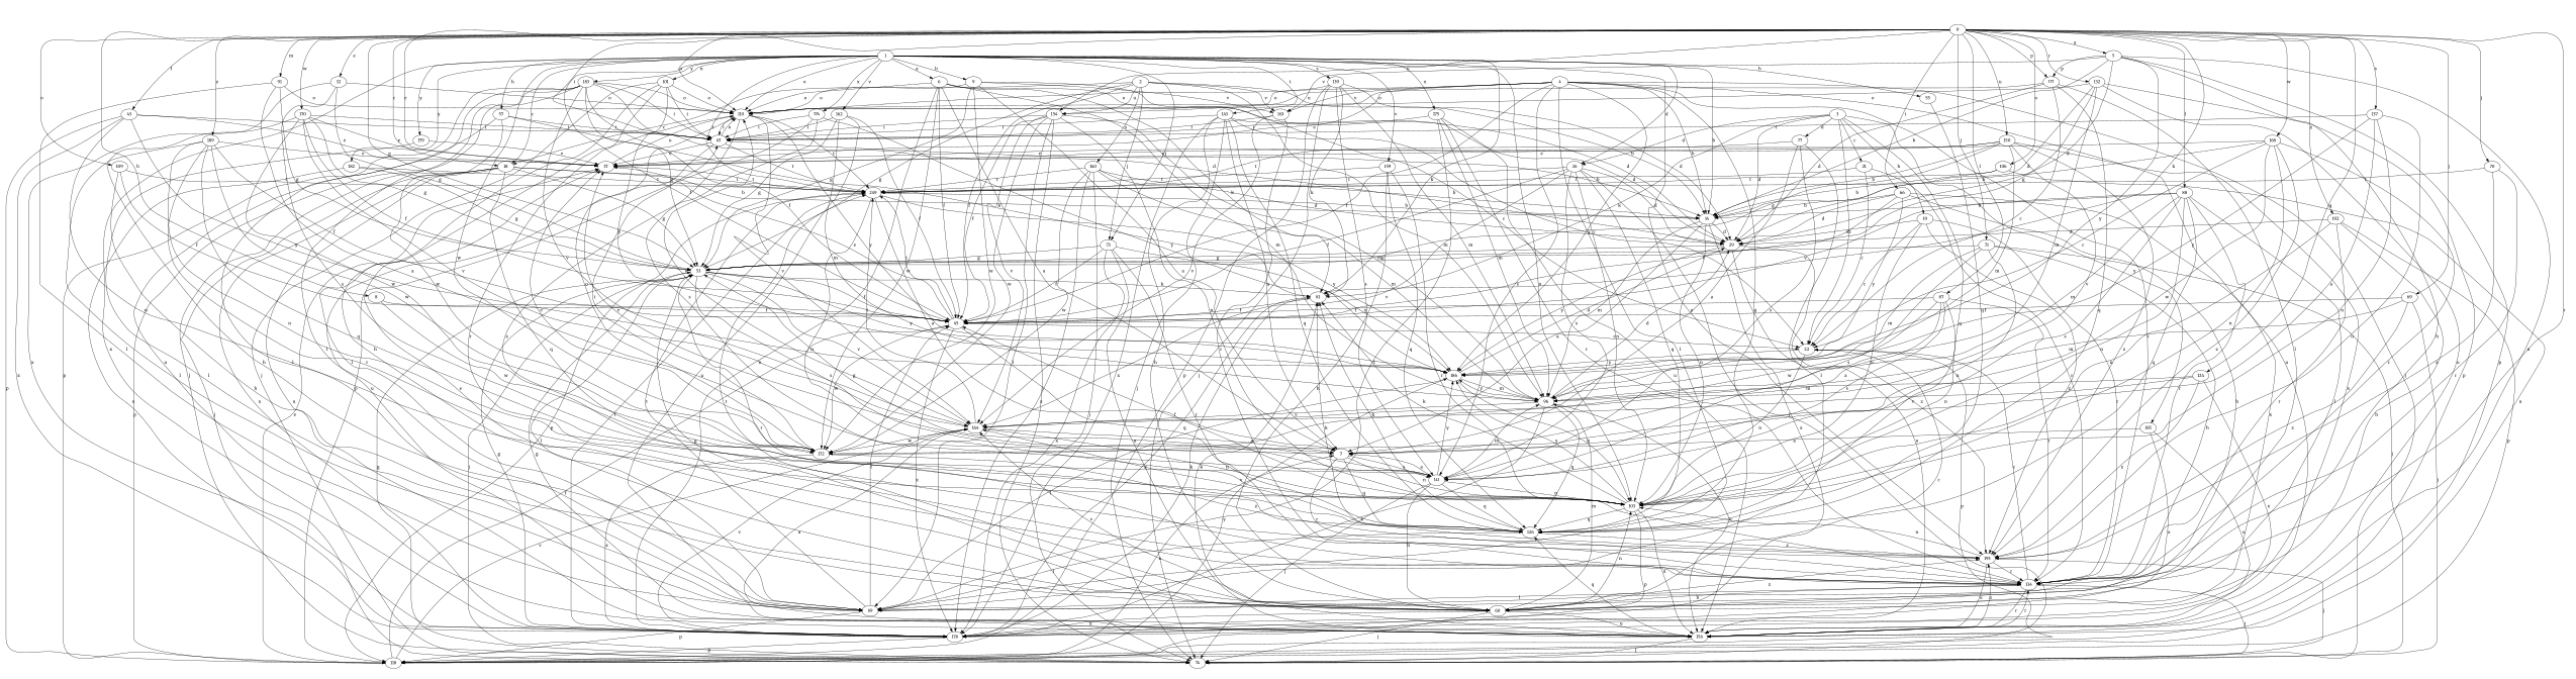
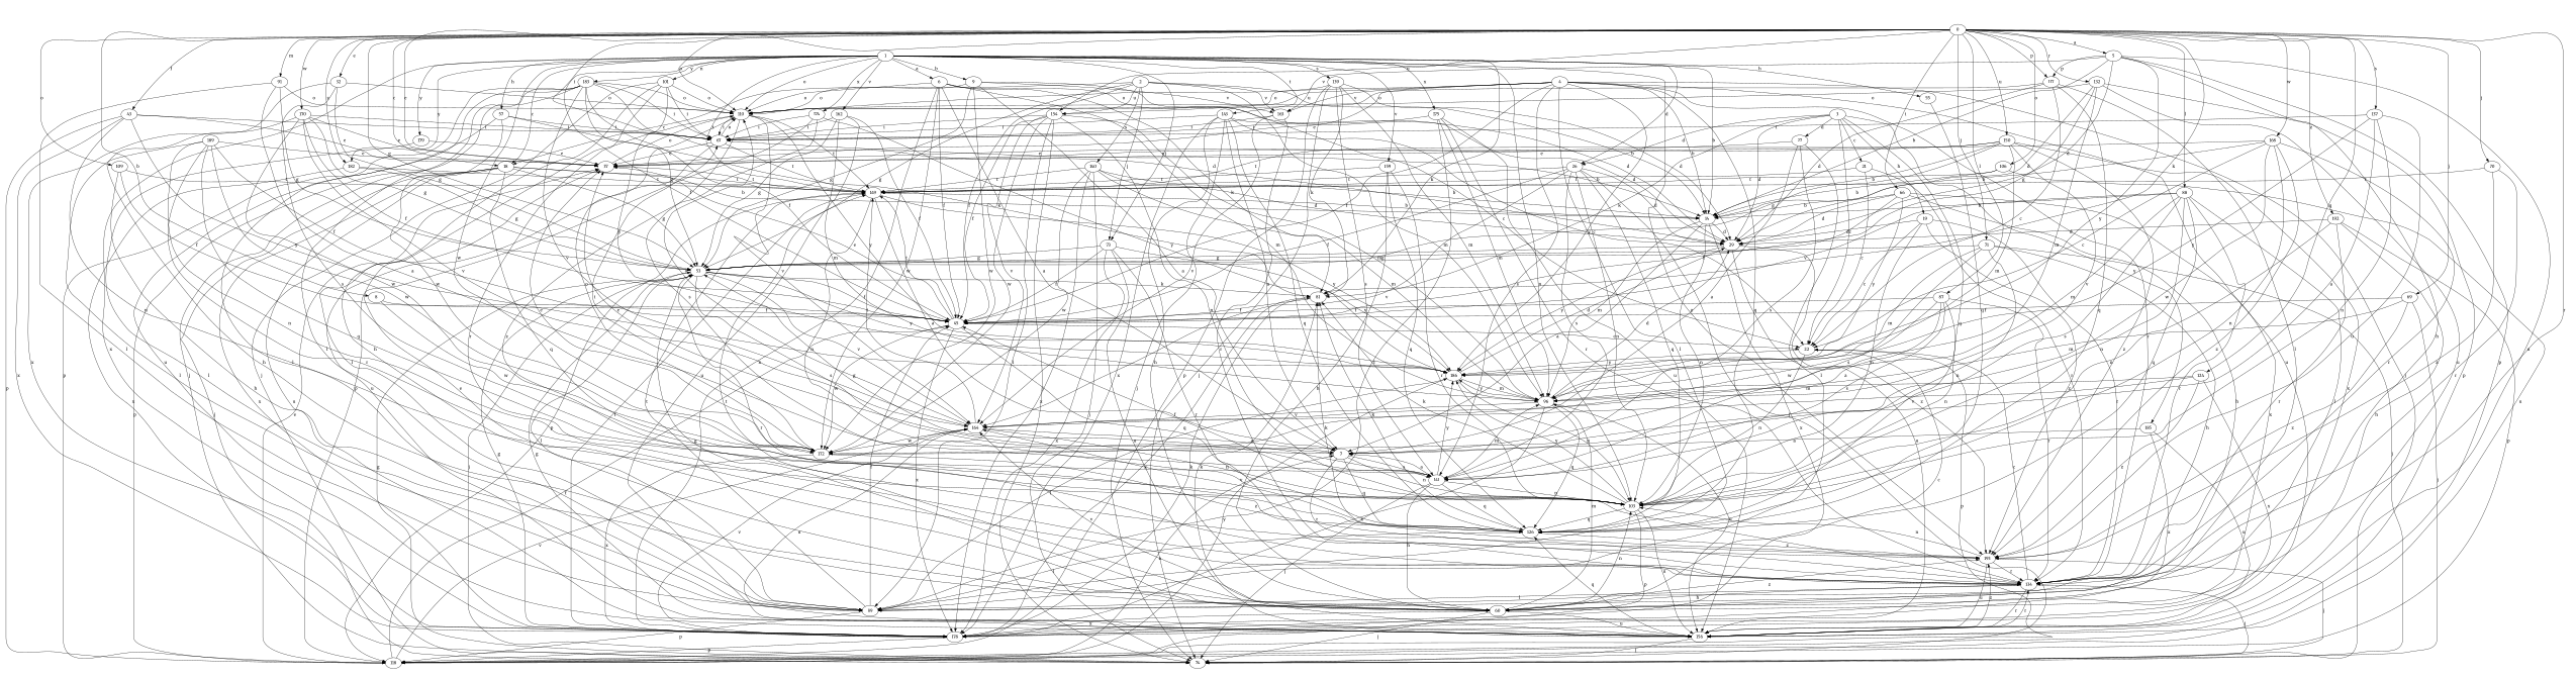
  strict digraph {
    fontname=Merriweather
    node [fontname=Merriweather]
    edge [fontname=Merriweather]
    0
    5
    8
    18
    32
    37
    43
    53
    66
    67
    69
    70
    71
    81
    87
    88
    91
    106
    109
    110
    117
    124
    132
    134
    137
    150
    154
    168
    170
    189
    192
    14
    163
    29
    156
    186
    60
    118
    45
    172
-   149 [label=249]
+   149
    178
    126
    74
    141
    103
    89
    164
    193
    96
    7
    22
    1
    6
    9
    26
    55
    57
    73
    101
    139
    143
    159
    162
    174
    175
    179
    182
    183
    2
    140
    3
    21
    27
    n75 [label=19]
    185
    4
    0 -> 5 [label=a]
    0 -> 8 [label=b]
    0 -> 18 [label=c]
    0 -> 32 [label=e]
    0 -> 37 [label=e]
    0 -> 43 [label=f]
    0 -> 53 [label=g]
    0 -> 66 [label=i]
    0 -> 67 [label=i]
    0 -> 69 [label=j]
    0 -> 70 [label=j]
    0 -> 71 [label=j]
    0 -> 81 [label=k]
    0 -> 87 [label=l]
    0 -> 88 [label=l]
    0 -> 91 [label=m]
    0 -> 106 [label=o]
    0 -> 109 [label=o]
    0 -> 110 [label=o]
    0 -> 117 [label=p]
    0 -> 124 [label=q]
    0 -> 132 [label=r]
    0 -> 134 [label=r]
    0 -> 137 [label=s]
    0 -> 150 [label=u]
    0 -> 154 [label=u]
    0 -> 168 [label=w]
    0 -> 170 [label=w]
-   0 -> 189 [label=z]
+   0 -> 182 [label=z]
    0 -> 192 [label=z]
    5 -> 117 [label=p]
    5 -> 14 [label=b]
    5 -> 163 [label=v]
    5 -> 29 [label=d]
    5 -> 156 [label=u]
    5 -> 186 [label=y]
    5 -> 60 [label=h]
    5 -> 118 [label=p]
    8 -> 45 [label=f]
    8 -> 172 [label=w]
    18 -> 53 [label=g]
    18 -> 14 [label=b]
    18 -> 156 [label=u]
    18 -> 118 [label=p]
    18 -> 149 [label=t]
    18 -> 178 [label=x]
    18 -> 126 [label=q]
    18 -> 74 [label=j]
    32 -> 53 [label=g]
    32 -> 110 [label=o]
    32 -> 178 [label=x]
    32 -> 141 [label=s]
    37 -> 110 [label=o]
    37 -> 149 [label=t]
    43 -> 37 [label=e]
    43 -> 67 [label=i]
    43 -> 186 [label=y]
    43 -> 118 [label=p]
    43 -> 178 [label=x]
    43 -> 103 [label=n]
    53 -> 81 [label=k]
    53 -> 134 [label=r]
    53 -> 186 [label=y]
    53 -> 45 [label=f]
    53 -> 74 [label=j]
    53 -> 141 [label=s]
    53 -> 89 [label=l]
    53 -> 164 [label=v]
    66 -> 14 [label=b]
    66 -> 29 [label=d]
    66 -> 186 [label=y]
    66 -> 60 [label=h]
    66 -> 45 [label=f]
    66 -> 178 [label=x]
    67 -> 37 [label=e]
    67 -> 110 [label=o]
    67 -> 14 [label=b]
    67 -> 156 [label=u]
    67 -> 149 [label=t]
    69 -> 45 [label=f]
    69 -> 74 [label=j]
    69 -> 193 [label=z]
    69 -> 96 [label=m]
    70 -> 134 [label=r]
    70 -> 149 [label=t]
    70 -> 193 [label=z]
    71 -> 53 [label=g]
    71 -> 60 [label=h]
    71 -> 74 [label=j]
    71 -> 141 [label=s]
    71 -> 103 [label=n]
    71 -> 96 [label=m]
    81 -> 45 [label=f]
    81 -> 178 [label=x]
    87 -> 134 [label=r]
    87 -> 45 [label=f]
    87 -> 172 [label=w]
    87 -> 141 [label=s]
    87 -> 103 [label=n]
    87 -> 7 [label=a]
    88 -> 134 [label=r]
    88 -> 14 [label=b]
    88 -> 45 [label=v]
    88 -> 126 [label=q]
    88 -> 141 [label=s]
    88 -> 103 [label=n]
    88 -> 89 [label=l]
    88 -> 96 [label=m]
    91 -> 53 [label=g]
    91 -> 110 [label=o]
    91 -> 89 [label=l]
    91 -> 7 [label=a]
    106 -> 14 [label=b]
    106 -> 156 [label=u]
    106 -> 149 [label=t]
    109 -> 60 [label=h]
    109 -> 45 [label=f]
    109 -> 149 [label=t]
    110 -> 67 [label=i]
    110 -> 186 [label=y]
    110 -> 149 [label=t]
    110 -> 141 [label=s]
    110 -> 89 [label=l]
    110 -> 164 [label=v]
    117 -> 110 [label=o]
    117 -> 29 [label=d]
    117 -> 126 [label=q]
    117 -> 89 [label=l]
    117 -> 22 [label=c]
    124 -> 178 [label=x]
    124 -> 164 [label=v]
    124 -> 193 [label=z]
    124 -> 96 [label=m]
    132 -> 53 [label=g]
    132 -> 110 [label=o]
    132 -> 29 [label=d]
    132 -> 156 [label=u]
    132 -> 118 [label=p]
    132 -> 96 [label=m]
    134 -> 156 [label=r]
    134 -> 60 [label=h]
    134 -> 74 [label=j]
    134 -> 89 [label=l]
    134 -> 22 [label=c]
    137 -> 67 [label=i]
    137 -> 186 [label=y]
    137 -> 103 [label=n]
    137 -> 193 [label=u]
    137 -> 7 [label=a]
    150 -> 37 [label=e]
    150 -> 53 [label=g]
    150 -> 14 [label=b]
    150 -> 149 [label=t]
    150 -> 178 [label=x]
    150 -> 164 [label=v]
    150 -> 193 [label=z]
    150 -> 96 [label=m]
    154 -> 67 [label=i]
    154 -> 45 [label=f]
    154 -> 172 [label=w]
    154 -> 74 [label=j]
    154 -> 103 [label=n]
    154 -> 89 [label=l]
    154 -> 164 [label=v]
    154 -> 96 [label=m]
    168 -> 37 [label=e]
    168 -> 134 [label=r]
    168 -> 14 [label=b]
    168 -> 172 [label=w]
    168 -> 103 [label=n]
    168 -> 193 [label=z]
    168 -> 22 [label=c]
    170 -> 37 [label=e]
    170 -> 53 [label=g]
    170 -> 67 [label=i]
    170 -> 60 [label=h]
    170 -> 45 [label=f]
    170 -> 172 [label=w]
    170 -> 164 [label=v]
    189 -> 37 [label=e]
    189 -> 134 [label=r]
    189 -> 45 [label=f]
    189 -> 172 [label=w]
    189 -> 126 [label=q]
    189 -> 103 [label=n]
    189 -> 89 [label=l]
    192 -> 134 [label=r]
    192 -> 29 [label=d]
    192 -> 60 [label=h]
    192 -> 118 [label=p]
    192 -> 103 [label=n]
    14 -> 29 [label=d]
    14 -> 178 [label=x]
    14 -> 103 [label=n]
    14 -> 96 [label=m]
    14 -> 7 [label=a]
    163 -> 67 [label=i]
    163 -> 134 [label=r]
    163 -> 164 [label=v]
    29 -> 53 [label=g]
    29 -> 156 [label=u]
    29 -> 186 [label=y]
    29 -> 193 [label=z]
    156 -> 53 [label=g]
    156 -> 81 [label=k]
    156 -> 134 [label=r]
    156 -> 126 [label=q]
    156 -> 74 [label=j]
    156 -> 193 [label=z]
    186 -> 29 [label=d]
    186 -> 103 [label=n]
    186 -> 89 [label=l]
    186 -> 96 [label=m]
    60 -> 37 [label=e]
    60 -> 53 [label=g]
    60 -> 156 [label=u]
    60 -> 149 [label=t]
    60 -> 178 [label=x]
    60 -> 74 [label=j]
    60 -> 103 [label=n]
    60 -> 164 [label=v]
    60 -> 193 [label=z]
    60 -> 96 [label=m]
    60 -> 22 [label=c]
    118 -> 37 [label=e]
    118 -> 186 [label=y]
    118 -> 45 [label=f]
    118 -> 164 [label=v]
    118 -> 7 [label=a]
    45 -> 37 [label=e]
    45 -> 172 [label=w]
    45 -> 149 [label=t]
    45 -> 178 [label=x]
    45 -> 126 [label=q]
    45 -> 22 [label=c]
    172 -> 37 [label=e]
    172 -> 67 [label=i]
    172 -> 110 [label=o]
    172 -> 178 [label=x]
    172 -> 193 [label=z]
    149 -> 14 [label=b]
    149 -> 186 [label=y]
    149 -> 118 [label=p]
    149 -> 103 [label=n]
    149 -> 7 [label=a]
    178 -> 53 [label=g]
    178 -> 81 [label=k]
    178 -> 118 [label=p]
    178 -> 149 [label=t]
    178 -> 164 [label=v]
    126 -> 81 [label=k]
    126 -> 89 [label=l]
    126 -> 164 [label=v]
    126 -> 193 [label=z]
    74 -> 53 [label=g]
    141 -> 53 [label=g]
    141 -> 186 [label=y]
    141 -> 60 [label=h]
    141 -> 126 [label=q]
    141 -> 74 [label=j]
    141 -> 103 [label=n]
    141 -> 96 [label=m]
    141 -> 7 [label=a]
    103 -> 81 [label=k]
    103 -> 156 [label=u]
    103 -> 186 [label=y]
    103 -> 118 [label=p]
    103 -> 45 [label=f]
    103 -> 126 [label=q]
    89 -> 118 [label=p]
    89 -> 45 [label=f]
    89 -> 149 [label=t]
    164 -> 110 [label=o]
    164 -> 156 [label=u]
    164 -> 172 [label=w]
    164 -> 149 [label=t]
    164 -> 103 [label=n]
    164 -> 7 [label=a]
    193 -> 81 [label=k]
    193 -> 134 [label=r]
    193 -> 156 [label=u]
    193 -> 74 [label=j]
    193 -> 103 [label=n]
    96 -> 29 [label=d]
    96 -> 156 [label=u]
    96 -> 186 [label=y]
    96 -> 178 [label=x]
    96 -> 126 [label=q]
    96 -> 164 [label=v]
    7 -> 37 [label=e]
    7 -> 134 [label=r]
    7 -> 126 [label=q]
    7 -> 141 [label=s]
    7 -> 103 [label=n]
    22 -> 186 [label=y]
    22 -> 118 [label=p]
    22 -> 103 [label=n]
    1 -> 18 [label=c]
    1 -> 81 [label=k]
    1 -> 110 [label=o]
    1 -> 14 [label=b]
    1 -> 45 [label=f]
    1 -> 172 [label=w]
    1 -> 149 [label=t]
    1 -> 178 [label=x]
    1 -> 103 [label=n]
    1 -> 193 [label=z]
    1 -> 6 [label=a]
    1 -> 9 [label=b]
    1 -> 26 [label=d]
    1 -> 55 [label=h]
    1 -> 57 [label=h]
    1 -> 73 [label=j]
    1 -> 101 [label=n]
    1 -> 139 [label=s]
    1 -> 143 [label=t]
    1 -> 159 [label=v]
    1 -> 162 [label=v]
    1 -> 174 [label=x]
    1 -> 175 [label=x]
    1 -> 179 [label=y]
    1 -> 182 [label=y]
    1 -> 183 [label=y]
    6 -> 81 [label=k]
    6 -> 110 [label=o]
    6 -> 29 [label=d]
    6 -> 45 [label=f]
    6 -> 172 [label=w]
    6 -> 178 [label=x]
    6 -> 96 [label=m]
    6 -> 7 [label=a]
    9 -> 53 [label=g]
    9 -> 110 [label=o]
    9 -> 163 [label=v]
    9 -> 172 [label=w]
    9 -> 7 [label=a]
    9 -> 22 [label=c]
    26 -> 29 [label=d]
    26 -> 45 [label=f]
    26 -> 149 [label=t]
    26 -> 126 [label=q]
    26 -> 74 [label=j]
    26 -> 141 [label=s]
    26 -> 103 [label=n]
    26 -> 164 [label=v]
    55 -> 126 [label=q]
    57 -> 67 [label=i]
    57 -> 81 [label=k]
    57 -> 172 [label=w]
    57 -> 89 [label=l]
    73 -> 53 [label=g]
    73 -> 134 [label=r]
    73 -> 156 [label=u]
    73 -> 186 [label=y]
    73 -> 45 [label=f]
    73 -> 178 [label=x]
    101 -> 67 [label=i]
    101 -> 110 [label=o]
    101 -> 134 [label=r]
    101 -> 186 [label=y]
    101 -> 60 [label=h]
    101 -> 74 [label=j]
    139 -> 81 [label=k]
    139 -> 110 [label=o]
    139 -> 29 [label=d]
    139 -> 118 [label=p]
    139 -> 74 [label=j]
    139 -> 141 [label=s]
    139 -> 96 [label=m]
    143 -> 67 [label=i]
    143 -> 29 [label=d]
    143 -> 60 [label=h]
    143 -> 178 [label=x]
    143 -> 126 [label=q]
    143 -> 74 [label=j]
    143 -> 7 [label=a]
    143 -> 22 [label=c]
    159 -> 134 [label=r]
    159 -> 60 [label=h]
    159 -> 149 [label=t]
    159 -> 126 [label=q]
    162 -> 53 [label=g]
    162 -> 67 [label=i]
    162 -> 156 [label=u]
    162 -> 45 [label=f]
    162 -> 96 [label=m]
    174 -> 67 [label=i]
    174 -> 186 [label=y]
    174 -> 118 [label=p]
    174 -> 193 [label=z]
    175 -> 67 [label=i]
    175 -> 134 [label=r]
    175 -> 156 [label=u]
    175 -> 89 [label=l]
    175 -> 96 [label=m]
    179 -> 37 [label=e]
    179 -> 89 [label=l]
    182 -> 53 [label=g]
    182 -> 149 [label=t]
    182 -> 178 [label=x]
    183 -> 53 [label=g]
    183 -> 67 [label=i]
    183 -> 110 [label=o]
    183 -> 29 [label=d]
    183 -> 156 [label=u]
    183 -> 118 [label=p]
    183 -> 45 [label=f]
    183 -> 74 [label=j]
    183 -> 89 [label=l]
    183 -> 164 [label=v]
    2 -> 18 [label=c]
    2 -> 53 [label=g]
    2 -> 154 [label=u]
    2 -> 14 [label=b]
    2 -> 163 [label=v]
    2 -> 45 [label=f]
    2 -> 96 [label=m]
    2 -> 73 [label=j]
    2 -> 140 [label=s]
    140 -> 14 [label=b]
    140 -> 29 [label=d]
    140 -> 172 [label=w]
    140 -> 149 [label=t]
    140 -> 178 [label=x]
    140 -> 74 [label=j]
    140 -> 96 [label=m]
    3 -> 81 [label=k]
    3 -> 29 [label=d]
    3 -> 126 [label=q]
    3 -> 22 [label=c]
    3 -> 26 [label=d]
    3 -> 21 [label=c]
    3 -> 27 [label=d]
    3 -> n75 [label=h]
    3 -> 185 [label=y]
    21 -> 134 [label=r]
    21 -> 149 [label=t]
    21 -> 22 [label=c]
    27 -> 37 [label=e]
    27 -> 141 [label=s]
    27 -> 89 [label=l]
    27 -> 7 [label=a]
    n75 -> 134 [label=r]
    n75 -> 29 [label=d]
    n75 -> 103 [label=n]
    n75 -> 193 [label=z]
    n75 -> 22 [label=c]
    185 -> 156 [label=u]
    185 -> 178 [label=x]
    185 -> 7 [label=a]
    4 -> 37 [label=e]
    4 -> 110 [label=o]
    4 -> 134 [label=r]
    4 -> 154 [label=u]
    4 -> 14 [label=b]
    4 -> 163 [label=v]
    4 -> 156 [label=u]
    4 -> 186 [label=y]
    4 -> 45 [label=f]
    4 -> 126 [label=q]
    4 -> 74 [label=j]
    4 -> 141 [label=s]
    4 -> 89 [label=l]
  }
